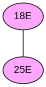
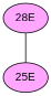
  graph {
    fontname="Liberation Sans"
    node [fillcolor="#FFA6FF" style=radial fontname="Liberation Sans"]
-   "28E" [label="18E"]
+   "28E"
    "25E"
    "28E" -- "25E" [penwidth=1 fontname="Liberation Sans"]
  }
